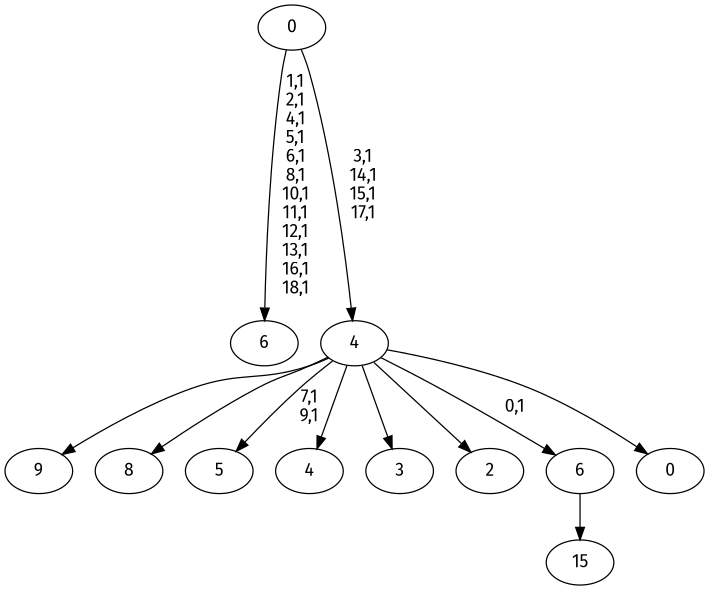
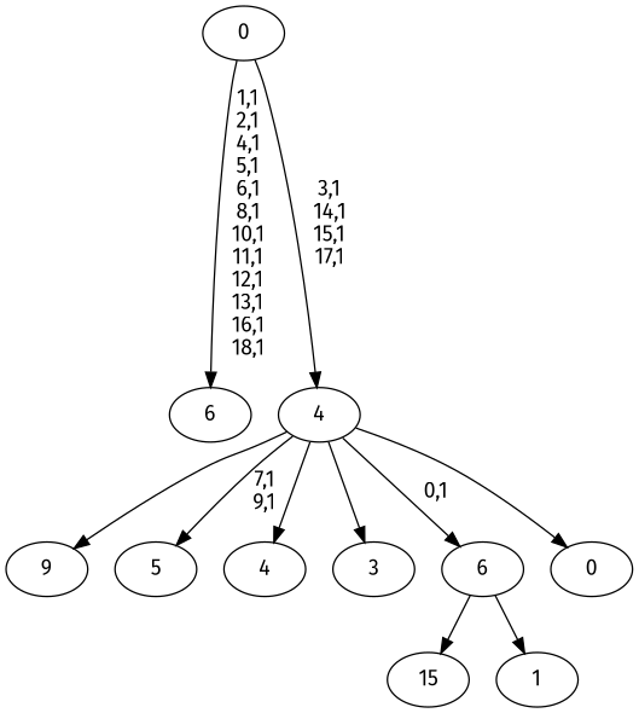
  digraph {
    fontname="Fira Sans"
    node [fontname="Fira Sans"]
    edge [fontname="Fira Sans"]
    n1 [label=15]
    n2 [label=9]
-   n3 [label=8]
    n4 [label=6]
    n5 [label=5]
    n6 [label=4]
    n7 [label=3]
-   n8 [label=2]
+   n9 [label=1]
    6
    n11 [label=0]
    4
    0
    6 -> n1
+   6 -> n9
    4 -> n2
-   4 -> n3
    4 -> n5 [label="7,1\n9,1"]
    4 -> n6
    4 -> n7
-   4 -> n8
    4 -> 6 [label="0,1"]
    4 -> n11
    0 -> n4 [label="1,1\n2,1\n4,1\n5,1\n6,1\n8,1\n10,1\n11,1\n12,1\n13,1\n16,1\n18,1"]
    0 -> 4 [label="3,1\n14,1\n15,1\n17,1"]
  }
